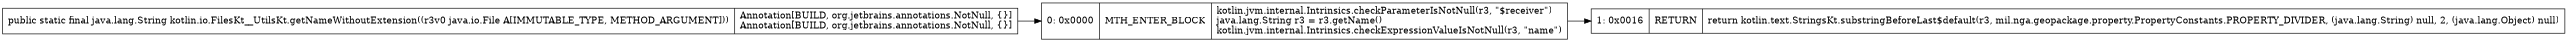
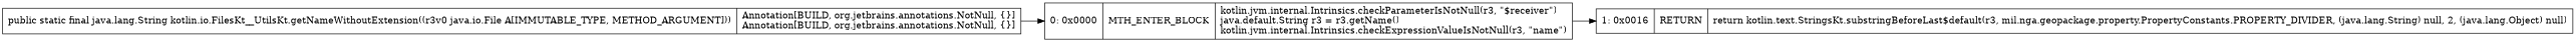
  digraph {
    rankdir=LR
    node [shape=record]
-   n1 [label="{0\:\ 0x0000|MTH_ENTER_BLOCK\l|kotlin.jvm.internal.Intrinsics.checkParameterIsNotNull(r3, \"$receiver\")\ljava.lang.String r3 = r3.getName()\lkotlin.jvm.internal.Intrinsics.checkExpressionValueIsNotNull(r3, \"name\")\l}"]
+   n1 [label="{0\:\ 0x0000|MTH_ENTER_BLOCK\l|kotlin.jvm.internal.Intrinsics.checkParameterIsNotNull(r3, \"$receiver\")\ljava.default.String r3 = r3.getName()\lkotlin.jvm.internal.Intrinsics.checkExpressionValueIsNotNull(r3, \"name\")\l}"]
    n2 [label="{1\:\ 0x0016|RETURN\l|return kotlin.text.StringsKt.substringBeforeLast$default(r3, mil.nga.geopackage.property.PropertyConstants.PROPERTY_DIVIDER, (java.lang.String) null, 2, (java.lang.Object) null)\l}"]
    n3 [label="{public static final java.lang.String kotlin.io.FilesKt__UtilsKt.getNameWithoutExtension((r3v0 java.io.File A[IMMUTABLE_TYPE, METHOD_ARGUMENT]))  | Annotation[BUILD, org.jetbrains.annotations.NotNull, \{\}]\lAnnotation[BUILD, org.jetbrains.annotations.NotNull, \{\}]\l}"]
    n1 -> n2
    n3 -> n1
  }
